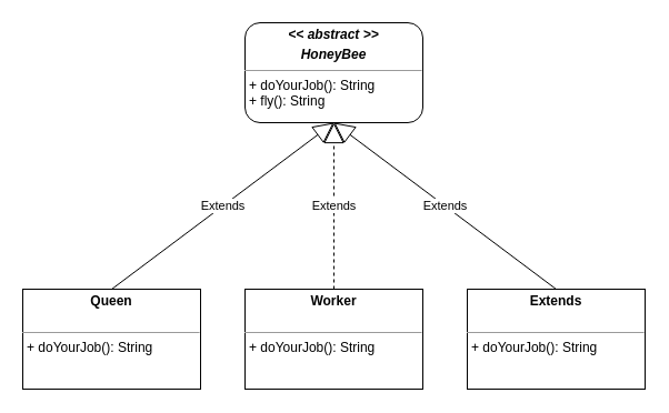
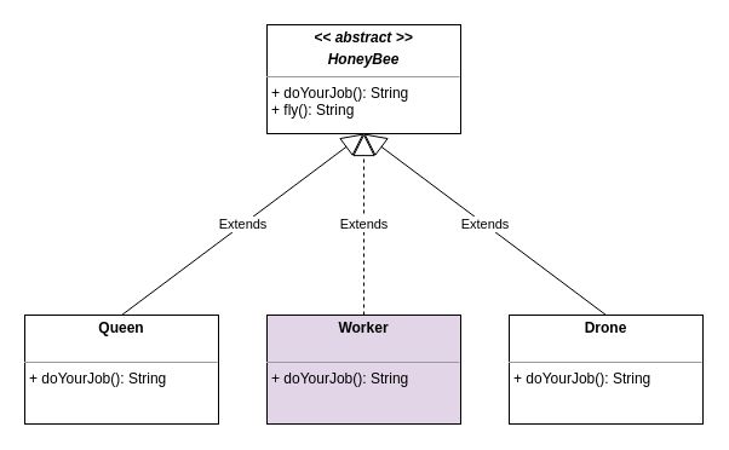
  <mxCell id="0" />
  <mxCell id="1" parent="0" />
- <mxCell id="2" value="&lt;p style=&quot;margin: 0px ; margin-top: 4px ; text-align: center&quot;&gt;&lt;b&gt;&lt;i&gt;&amp;lt;&amp;lt; abstract &amp;gt;&amp;gt;&lt;/i&gt;&lt;/b&gt;&lt;/p&gt;&lt;p style=&quot;margin: 0px ; margin-top: 4px ; text-align: center&quot;&gt;&lt;b&gt;&lt;i&gt;HoneyBee&lt;/i&gt;&lt;/b&gt;&lt;/p&gt;&lt;hr size=&quot;1&quot;&gt;&lt;p style=&quot;margin: 0px ; margin-left: 4px&quot;&gt;+ doYourJob(): String&lt;/p&gt;&lt;p style=&quot;margin: 0px ; margin-left: 4px&quot;&gt;+ fly(): String&lt;/p&gt;" style="verticalAlign=top;align=left;overflow=fill;fontSize=12;fontFamily=Helvetica;html=1;rounded=1;" parent="1" vertex="1"><mxGeometry x="220" y="20" width="160" height="90" as="geometry" /></mxCell>
+ <mxCell id="2" value="&lt;p style=&quot;margin: 0px ; margin-top: 4px ; text-align: center&quot;&gt;&lt;b&gt;&lt;i&gt;&amp;lt;&amp;lt; abstract &amp;gt;&amp;gt;&lt;/i&gt;&lt;/b&gt;&lt;/p&gt;&lt;p style=&quot;margin: 0px ; margin-top: 4px ; text-align: center&quot;&gt;&lt;b&gt;&lt;i&gt;HoneyBee&lt;/i&gt;&lt;/b&gt;&lt;/p&gt;&lt;hr size=&quot;1&quot;&gt;&lt;p style=&quot;margin: 0px ; margin-left: 4px&quot;&gt;+ doYourJob(): String&lt;/p&gt;&lt;p style=&quot;margin: 0px ; margin-left: 4px&quot;&gt;+ fly(): String&lt;/p&gt;" style="verticalAlign=top;align=left;overflow=fill;fontSize=12;fontFamily=Helvetica;html=1;" parent="1" vertex="1"><mxGeometry x="220" y="20" width="160" height="90" as="geometry" /></mxCell>
  <mxCell id="3" value="&lt;p style=&quot;margin: 0px ; margin-top: 4px ; text-align: center&quot;&gt;&lt;b&gt;Queen&lt;/b&gt;&lt;/p&gt;&lt;p style=&quot;margin: 0px ; margin-left: 4px&quot;&gt;&lt;br&gt;&lt;/p&gt;&lt;hr size=&quot;1&quot;&gt;&lt;p style=&quot;margin: 0px ; margin-left: 4px&quot;&gt;+ doYourJob(): String&lt;br&gt;&lt;/p&gt;" style="verticalAlign=top;align=left;overflow=fill;fontSize=12;fontFamily=Helvetica;html=1;" parent="1" vertex="1"><mxGeometry x="20" y="260" width="160" height="90" as="geometry" /></mxCell>
  <mxCell id="4" value="Extends" style="endArrow=block;endSize=16;endFill=0;html=1;exitX=0.5;exitY=0;exitDx=0;exitDy=0;entryX=0.5;entryY=1;entryDx=0;entryDy=0;" parent="1" source="3" target="2" edge="1"><mxGeometry width="160" relative="1" as="geometry"><mxPoint x="50" y="150" as="sourcePoint" /><mxPoint x="180" y="110" as="targetPoint" /></mxGeometry></mxCell>
- <mxCell id="5" value="&lt;p style=&quot;margin: 0px ; margin-top: 4px ; text-align: center&quot;&gt;&lt;b&gt;Worker&lt;/b&gt;&lt;/p&gt;&lt;p style=&quot;margin: 0px ; margin-left: 4px&quot;&gt;&lt;br&gt;&lt;/p&gt;&lt;hr size=&quot;1&quot;&gt;&lt;p style=&quot;margin: 0px ; margin-left: 4px&quot;&gt;+ doYourJob(): String&lt;br&gt;&lt;/p&gt;" style="verticalAlign=top;align=left;overflow=fill;fontSize=12;fontFamily=Helvetica;html=1;" parent="1" vertex="1"><mxGeometry x="220" y="260" width="160" height="90" as="geometry" /></mxCell>
- <mxCell id="6" value="&lt;p style=&quot;margin: 0px ; margin-top: 4px ; text-align: center&quot;&gt;&lt;b&gt;Extends&lt;/b&gt;&lt;/p&gt;&lt;p style=&quot;margin: 0px ; margin-left: 4px&quot;&gt;&lt;br&gt;&lt;/p&gt;&lt;hr size=&quot;1&quot;&gt;&lt;p style=&quot;margin: 0px ; margin-left: 4px&quot;&gt;+ doYourJob(): String&lt;br&gt;&lt;/p&gt;" style="verticalAlign=top;align=left;overflow=fill;fontSize=12;fontFamily=Helvetica;html=1;" parent="1" vertex="1"><mxGeometry x="420" y="260" width="160" height="90" as="geometry" /></mxCell>
+ <mxCell id="5" value="&lt;p style=&quot;margin: 0px ; margin-top: 4px ; text-align: center&quot;&gt;&lt;b&gt;Worker&lt;/b&gt;&lt;/p&gt;&lt;p style=&quot;margin: 0px ; margin-left: 4px&quot;&gt;&lt;br&gt;&lt;/p&gt;&lt;hr size=&quot;1&quot;&gt;&lt;p style=&quot;margin: 0px ; margin-left: 4px&quot;&gt;+ doYourJob(): String&lt;br&gt;&lt;/p&gt;" style="verticalAlign=top;align=left;overflow=fill;fontSize=12;fontFamily=Helvetica;html=1;fillColor=#e1d5e7;" parent="1" vertex="1"><mxGeometry x="220" y="260" width="160" height="90" as="geometry" /></mxCell>
+ <mxCell id="6" value="&lt;p style=&quot;margin: 0px ; margin-top: 4px ; text-align: center&quot;&gt;&lt;b&gt;Drone&lt;/b&gt;&lt;/p&gt;&lt;p style=&quot;margin: 0px ; margin-left: 4px&quot;&gt;&lt;br&gt;&lt;/p&gt;&lt;hr size=&quot;1&quot;&gt;&lt;p style=&quot;margin: 0px ; margin-left: 4px&quot;&gt;+ doYourJob(): String&lt;br&gt;&lt;/p&gt;" style="verticalAlign=top;align=left;overflow=fill;fontSize=12;fontFamily=Helvetica;html=1;" parent="1" vertex="1"><mxGeometry x="420" y="260" width="160" height="90" as="geometry" /></mxCell>
  <mxCell id="7" value="Extends" style="endArrow=block;endSize=16;endFill=0;html=1;exitX=0.5;exitY=0;exitDx=0;exitDy=0;entryX=0.5;entryY=1;entryDx=0;entryDy=0;dashed=1;" parent="1" source="5" target="2" edge="1"><mxGeometry width="160" relative="1" as="geometry"><mxPoint x="110" y="270" as="sourcePoint" /><mxPoint x="310" y="120" as="targetPoint" /></mxGeometry></mxCell>
  <mxCell id="8" value="Extends" style="endArrow=block;endSize=16;endFill=0;html=1;exitX=0.5;exitY=0;exitDx=0;exitDy=0;entryX=0.5;entryY=1;entryDx=0;entryDy=0;" parent="1" source="6" target="2" edge="1"><mxGeometry width="160" relative="1" as="geometry"><mxPoint x="310" y="270" as="sourcePoint" /><mxPoint x="310" y="120" as="targetPoint" /></mxGeometry></mxCell>
